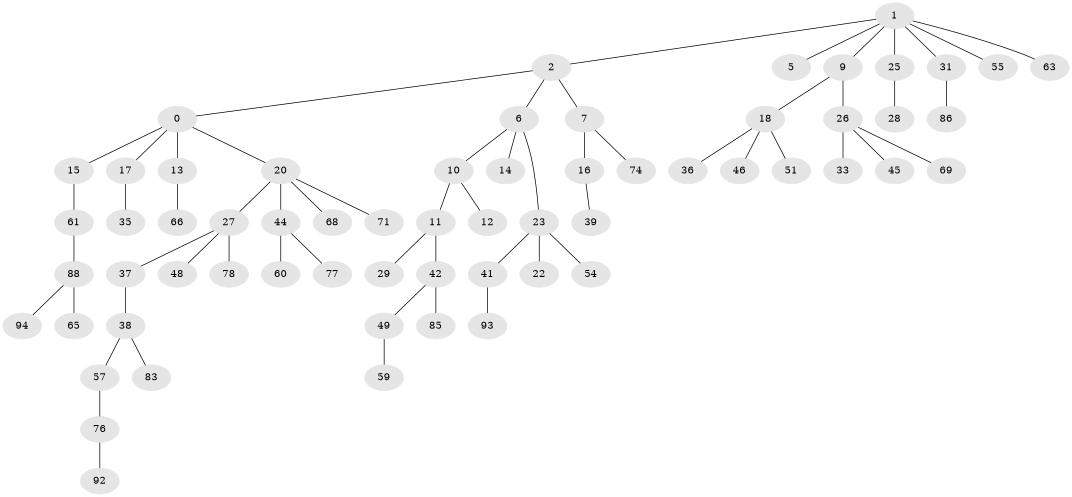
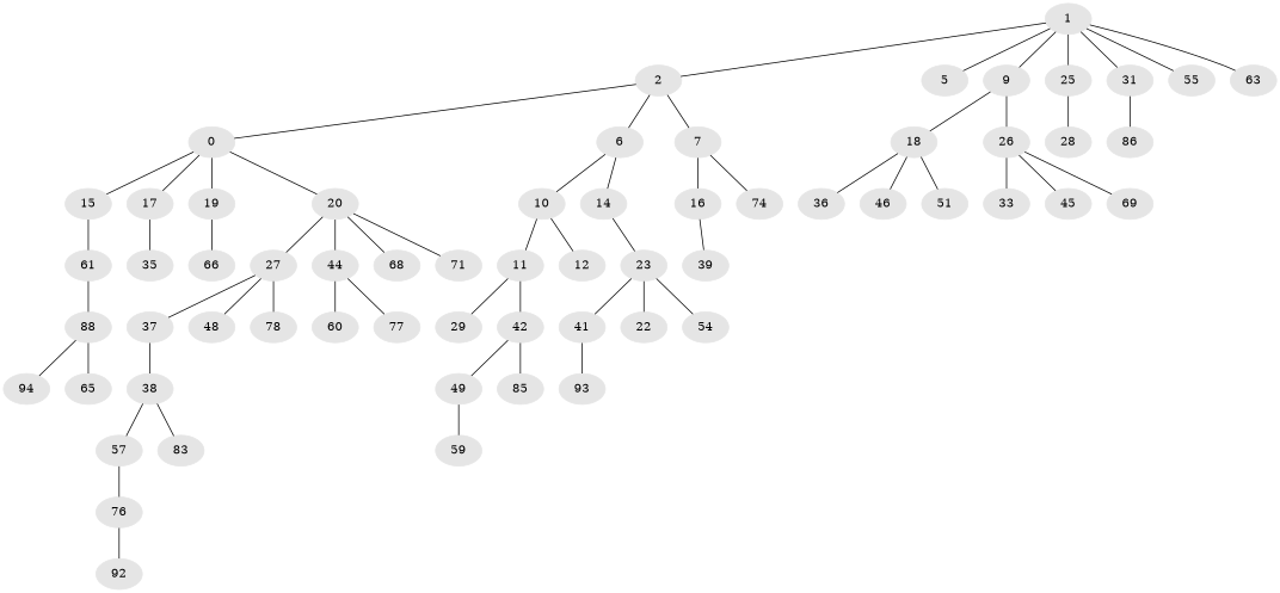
  graph {
    node [color=gray90 style=filled]
    1 [super="+3"]
    2
    5
    9 [super="+81"]
    25
    31
    55
    63 [super="+90"]
    n9 [label=0 super="+58"]
    6 [super="+32"]
    7 [super="+8"]
    18 [super="+22"]
    26 [super="+40"]
    28
    86
    15 [super="+21"]
    17
-   19 [super="+62" label=13]
+   19 [super="+62"]
    20 [super="+24"]
    10 [super="+79"]
    14
    23 [super="+30"]
    16
    74
    61 [super="+73"]
    35
    66 [super="+72"]
    27 [super="+34"]
    44 [super="+56"]
    68
    71 [super="+80"]
    11
    12 [super="+82"]
    41 [super="+50"]
    n35 [label=22 super="+91"]
    54
    39 [super="+47"]
    36 [super="+67"]
    46 [super="+65"]
    51
    33
    45 [super="+84"]
    69
    29
    42 [super="+43"]
    49
    85
    88 [super="+89"]
    37 [super="+64"]
    48
    78
    60
    77
    93
    38 [super="+53"]
    57 [super="+75"]
    83
    76 [super="+87"]
    59
    92
    94
    n62 [label=65]
    1 -- 2
    1 -- 5
    1 -- 9
    1 -- 25
    1 -- 31
    1 -- 55
    1 -- 63
    2 -- n9
    2 -- 6
    2 -- 7
    9 -- 18
    9 -- 26
    25 -- 28
    31 -- 86
    n9 -- 15
    n9 -- 17
    n9 -- 19
    n9 -- 20
    6 -- 10
    6 -- 14
-   6 -- 23
+   14 -- 23
    7 -- 16
    7 -- 74
    18 -- 36
    18 -- 46
    18 -- 51
    26 -- 33
    26 -- 45
    26 -- 69
    15 -- 61
    17 -- 35
    19 -- 66
    20 -- 27
    20 -- 44
    20 -- 68
    20 -- 71
    10 -- 11
    10 -- 12
    23 -- 41
    23 -- n35
    23 -- 54
    16 -- 39
    61 -- 88
    27 -- 37
    27 -- 48
    27 -- 78
    44 -- 60
    44 -- 77
    11 -- 29
    11 -- 42
    41 -- 93
    42 -- 49
    42 -- 85
    49 -- 59
    88 -- 94
    88 -- n62
    37 -- 38
    38 -- 57
    38 -- 83
    57 -- 76
    76 -- 92
  }
